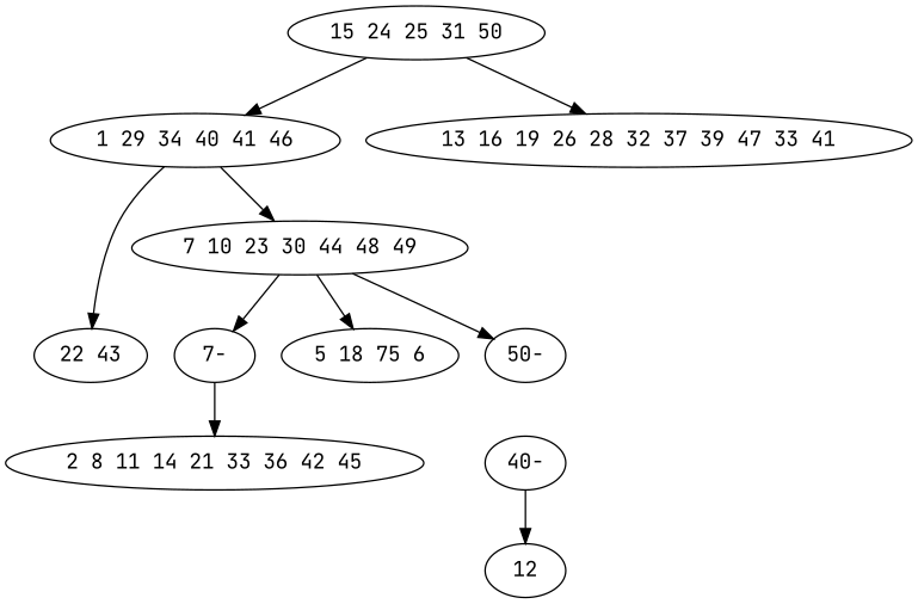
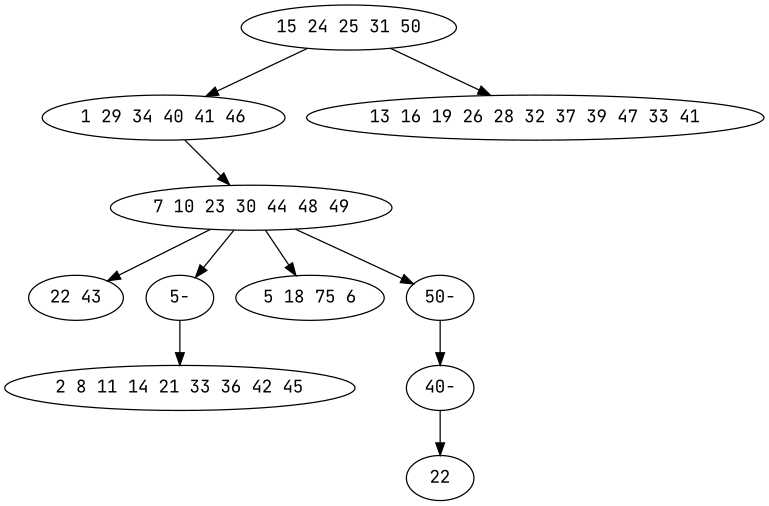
  digraph {
    fontname="JetBrains Mono"
    node [fontname="JetBrains Mono"]
    edge [fontname="JetBrains Mono"]
    n1 [label="15 24 25 31 50"]
    n2 [label="1 29 34 40 41 46"]
    n3 [label="13 16 19 26 28 32 37 39 47 33 41"]
    n4 [label="7 10 23 30 44 48 49"]
    n5 [label="22 43"]
-   n6 [label="7-"]
+   n6 [label="5-"]
    n7 [label="5 18 75 6"]
    n8 [label="50-"]
    n9 [label="2 8 11 14 21 33 36 42 45"]
    n10 [label="40-"]
-   n11 [label=12]
+   n11 [label=22]
    n1 -> n2
    n1 -> n3
    n2 -> n4
-   n2 -> n5
+   n4 -> n5
    n4 -> n6
    n4 -> n7
    n4 -> n8
    n6 -> n9
+   n8 -> n10
    n10 -> n11
  }
